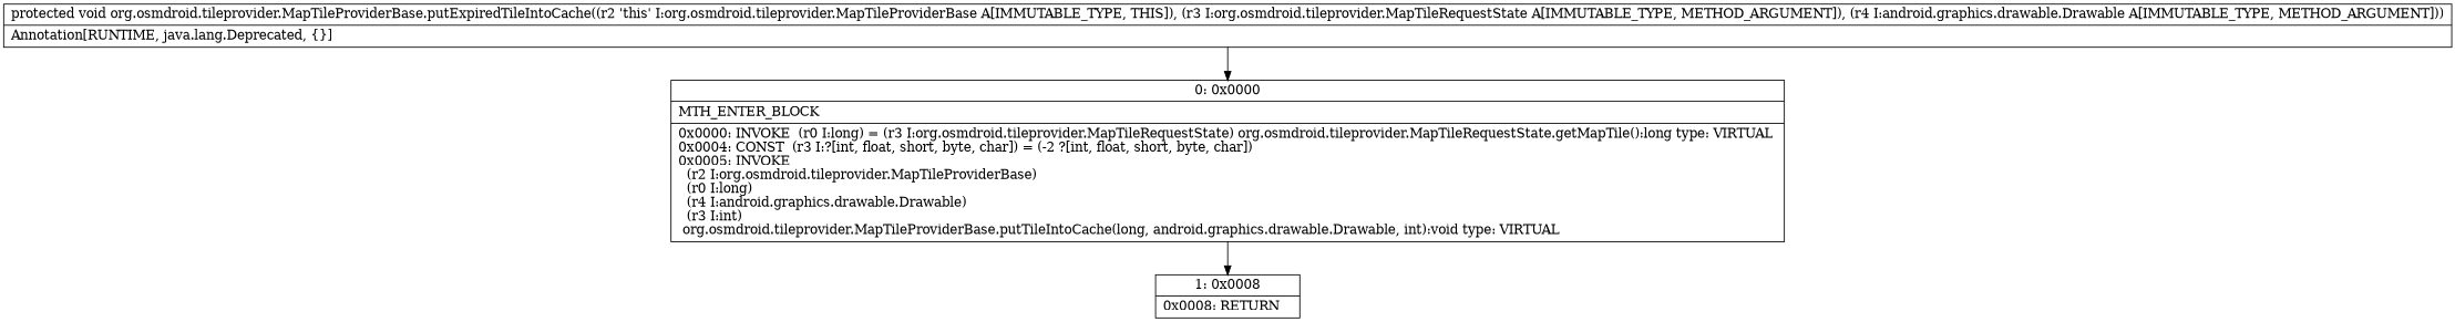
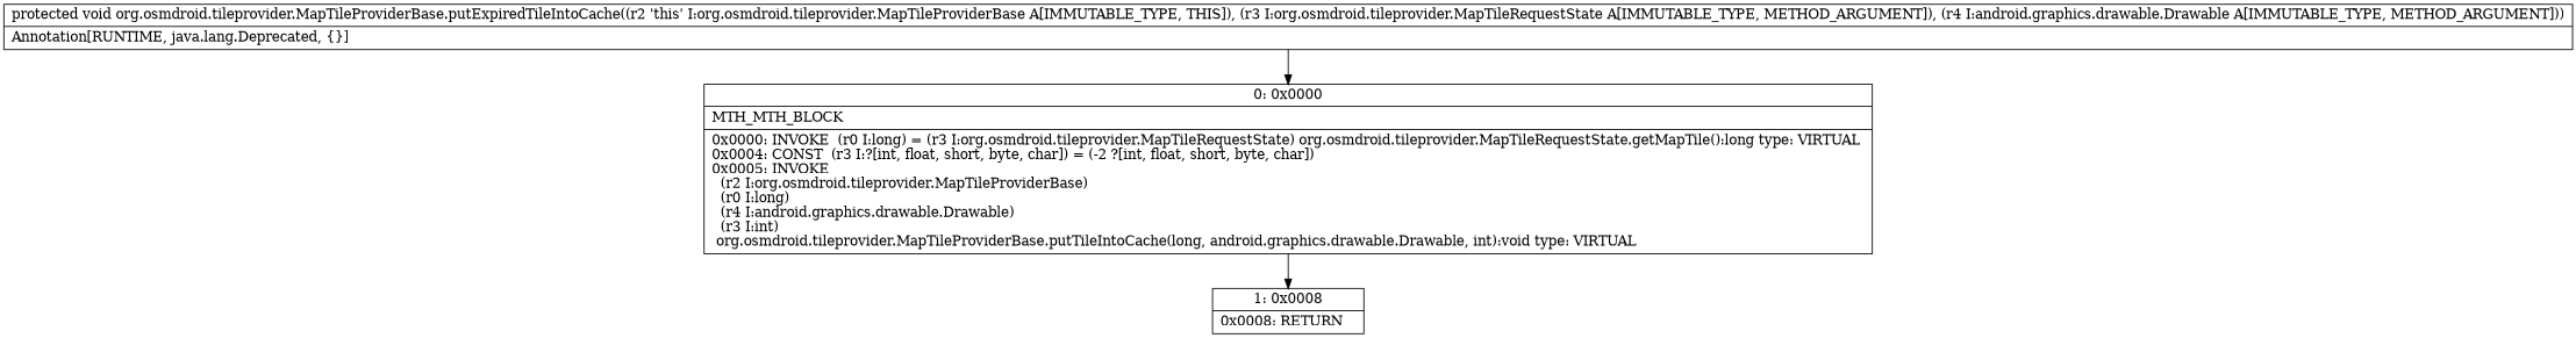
  digraph {
    node [shape=record]
-   n1 [label="{0\:\ 0x0000|MTH_ENTER_BLOCK\l|0x0000: INVOKE  (r0 I:long) = (r3 I:org.osmdroid.tileprovider.MapTileRequestState) org.osmdroid.tileprovider.MapTileRequestState.getMapTile():long type: VIRTUAL \l0x0004: CONST  (r3 I:?[int, float, short, byte, char]) = (\-2 ?[int, float, short, byte, char]) \l0x0005: INVOKE  \l  (r2 I:org.osmdroid.tileprovider.MapTileProviderBase)\l  (r0 I:long)\l  (r4 I:android.graphics.drawable.Drawable)\l  (r3 I:int)\l org.osmdroid.tileprovider.MapTileProviderBase.putTileIntoCache(long, android.graphics.drawable.Drawable, int):void type: VIRTUAL \l}"]
+   n1 [label="{0\:\ 0x0000|MTH_MTH_BLOCK\l|0x0000: INVOKE  (r0 I:long) = (r3 I:org.osmdroid.tileprovider.MapTileRequestState) org.osmdroid.tileprovider.MapTileRequestState.getMapTile():long type: VIRTUAL \l0x0004: CONST  (r3 I:?[int, float, short, byte, char]) = (\-2 ?[int, float, short, byte, char]) \l0x0005: INVOKE  \l  (r2 I:org.osmdroid.tileprovider.MapTileProviderBase)\l  (r0 I:long)\l  (r4 I:android.graphics.drawable.Drawable)\l  (r3 I:int)\l org.osmdroid.tileprovider.MapTileProviderBase.putTileIntoCache(long, android.graphics.drawable.Drawable, int):void type: VIRTUAL \l}"]
    n2 [label="{1\:\ 0x0008|0x0008: RETURN   \l}"]
    n3 [label="{protected void org.osmdroid.tileprovider.MapTileProviderBase.putExpiredTileIntoCache((r2 'this' I:org.osmdroid.tileprovider.MapTileProviderBase A[IMMUTABLE_TYPE, THIS]), (r3 I:org.osmdroid.tileprovider.MapTileRequestState A[IMMUTABLE_TYPE, METHOD_ARGUMENT]), (r4 I:android.graphics.drawable.Drawable A[IMMUTABLE_TYPE, METHOD_ARGUMENT]))  | Annotation[RUNTIME, java.lang.Deprecated, \{\}]\l}"]
    n1 -> n2
    n3 -> n1
  }
